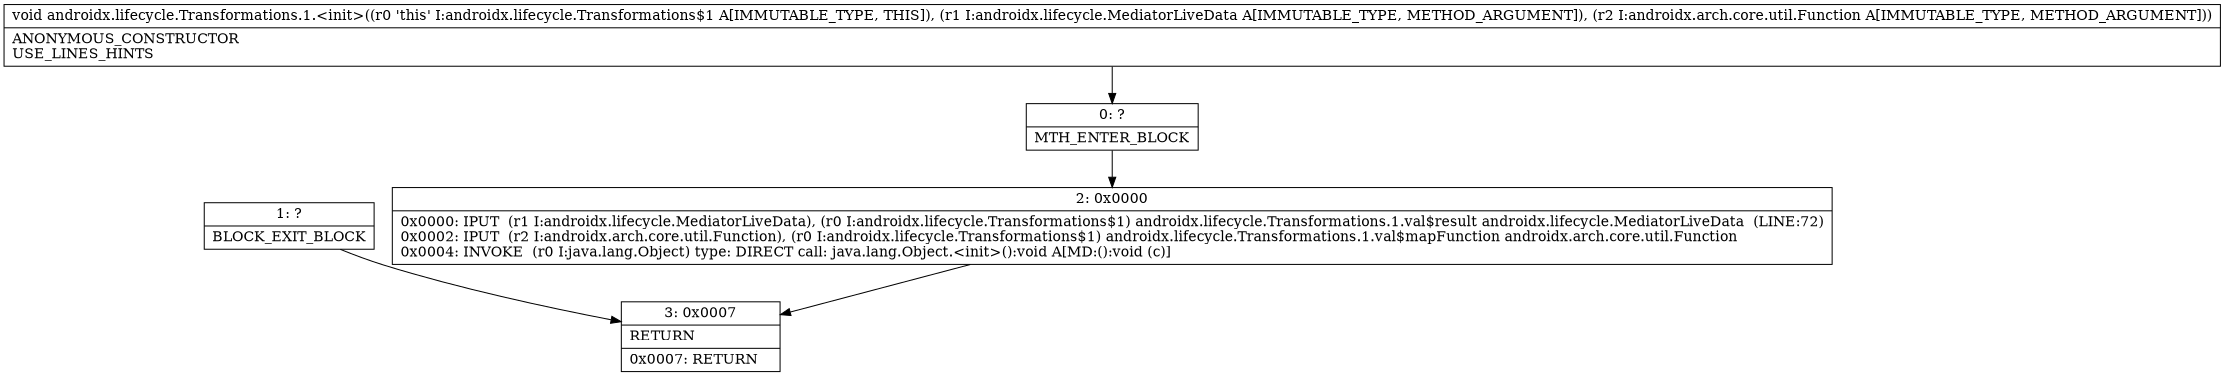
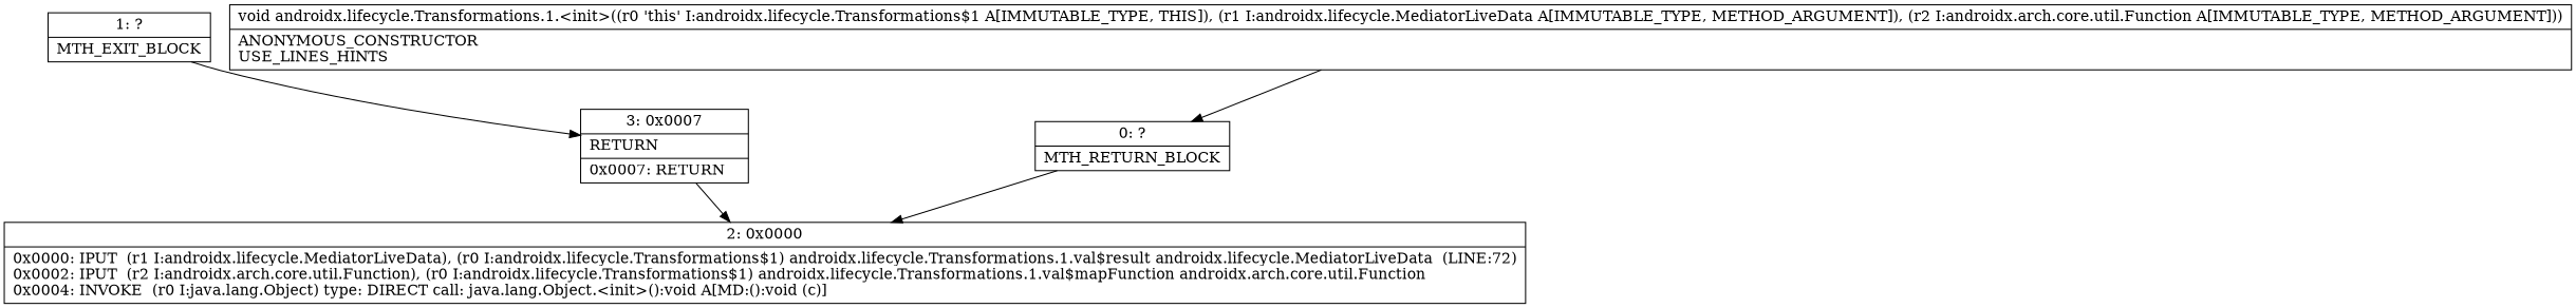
  digraph {
    node [shape=record]
-   n1 [label="{0\:\ ?|MTH_ENTER_BLOCK\l}"]
+   n1 [label="{0\:\ ?|MTH_RETURN_BLOCK\l}"]
    n2 [label="{2\:\ 0x0000|0x0000: IPUT  (r1 I:androidx.lifecycle.MediatorLiveData), (r0 I:androidx.lifecycle.Transformations$1) androidx.lifecycle.Transformations.1.val$result androidx.lifecycle.MediatorLiveData  (LINE:72)\l0x0002: IPUT  (r2 I:androidx.arch.core.util.Function), (r0 I:androidx.lifecycle.Transformations$1) androidx.lifecycle.Transformations.1.val$mapFunction androidx.arch.core.util.Function \l0x0004: INVOKE  (r0 I:java.lang.Object) type: DIRECT call: java.lang.Object.\<init\>():void A[MD:():void (c)]\l}"]
    n3 [label="{3\:\ 0x0007|RETURN\l|0x0007: RETURN   \l}"]
-   n4 [label="{1\:\ ?|BLOCK_EXIT_BLOCK\l}"]
+   n4 [label="{1\:\ ?|MTH_EXIT_BLOCK\l}"]
    n5 [label="{void androidx.lifecycle.Transformations.1.\<init\>((r0 'this' I:androidx.lifecycle.Transformations$1 A[IMMUTABLE_TYPE, THIS]), (r1 I:androidx.lifecycle.MediatorLiveData A[IMMUTABLE_TYPE, METHOD_ARGUMENT]), (r2 I:androidx.arch.core.util.Function A[IMMUTABLE_TYPE, METHOD_ARGUMENT]))  | ANONYMOUS_CONSTRUCTOR\lUSE_LINES_HINTS\l}"]
    n1 -> n2
-   n2 -> n3
+   n3 -> n2
    n4 -> n3
    n5 -> n1
  }
